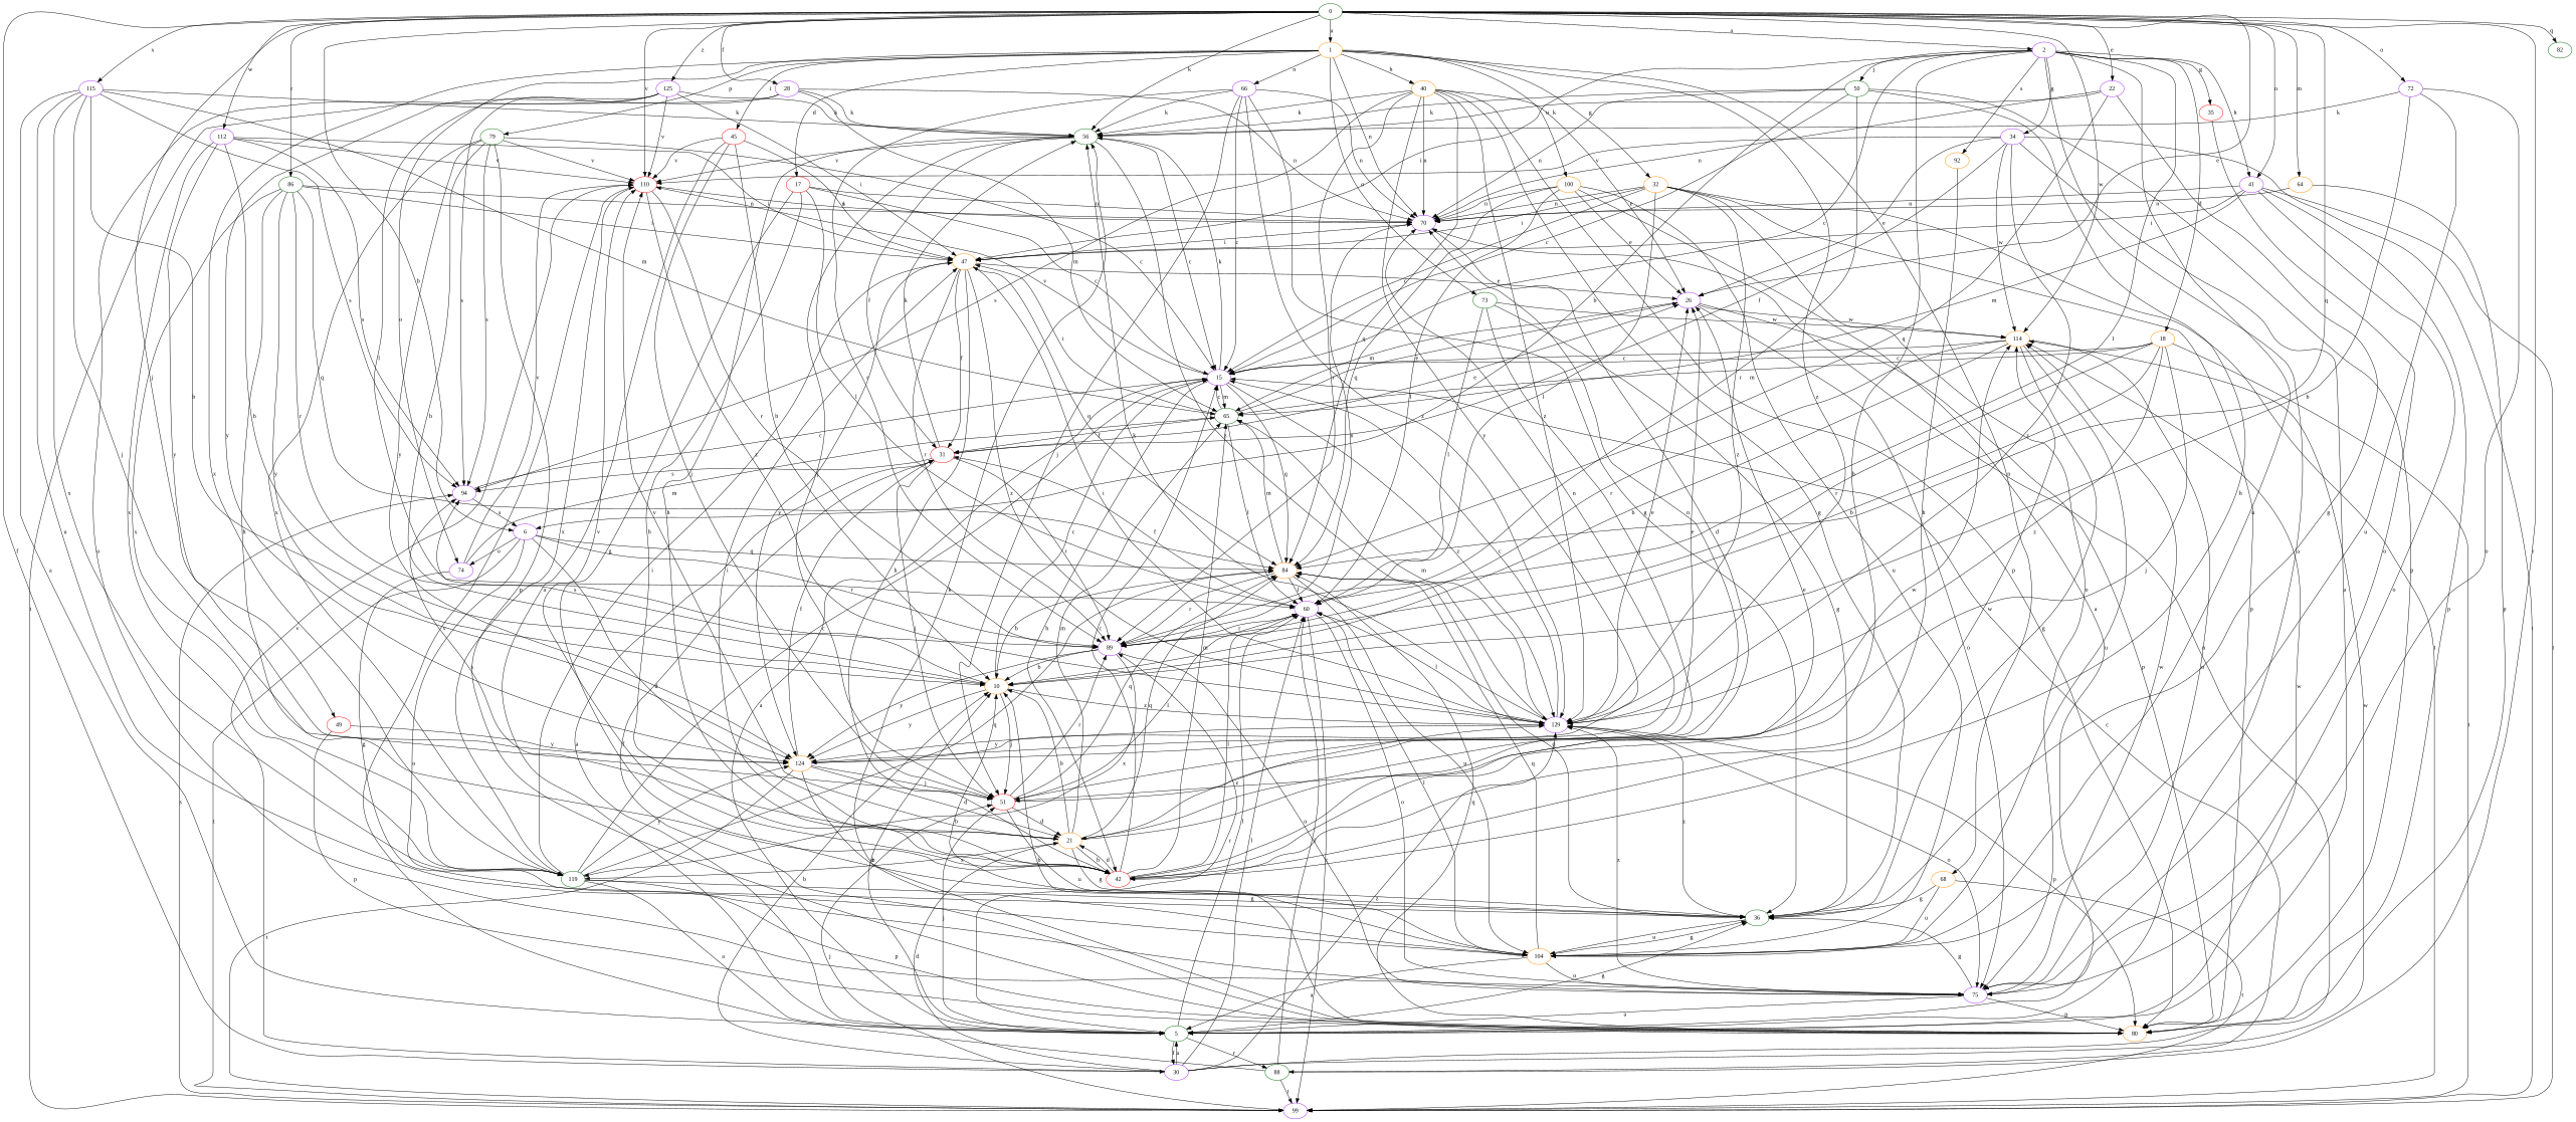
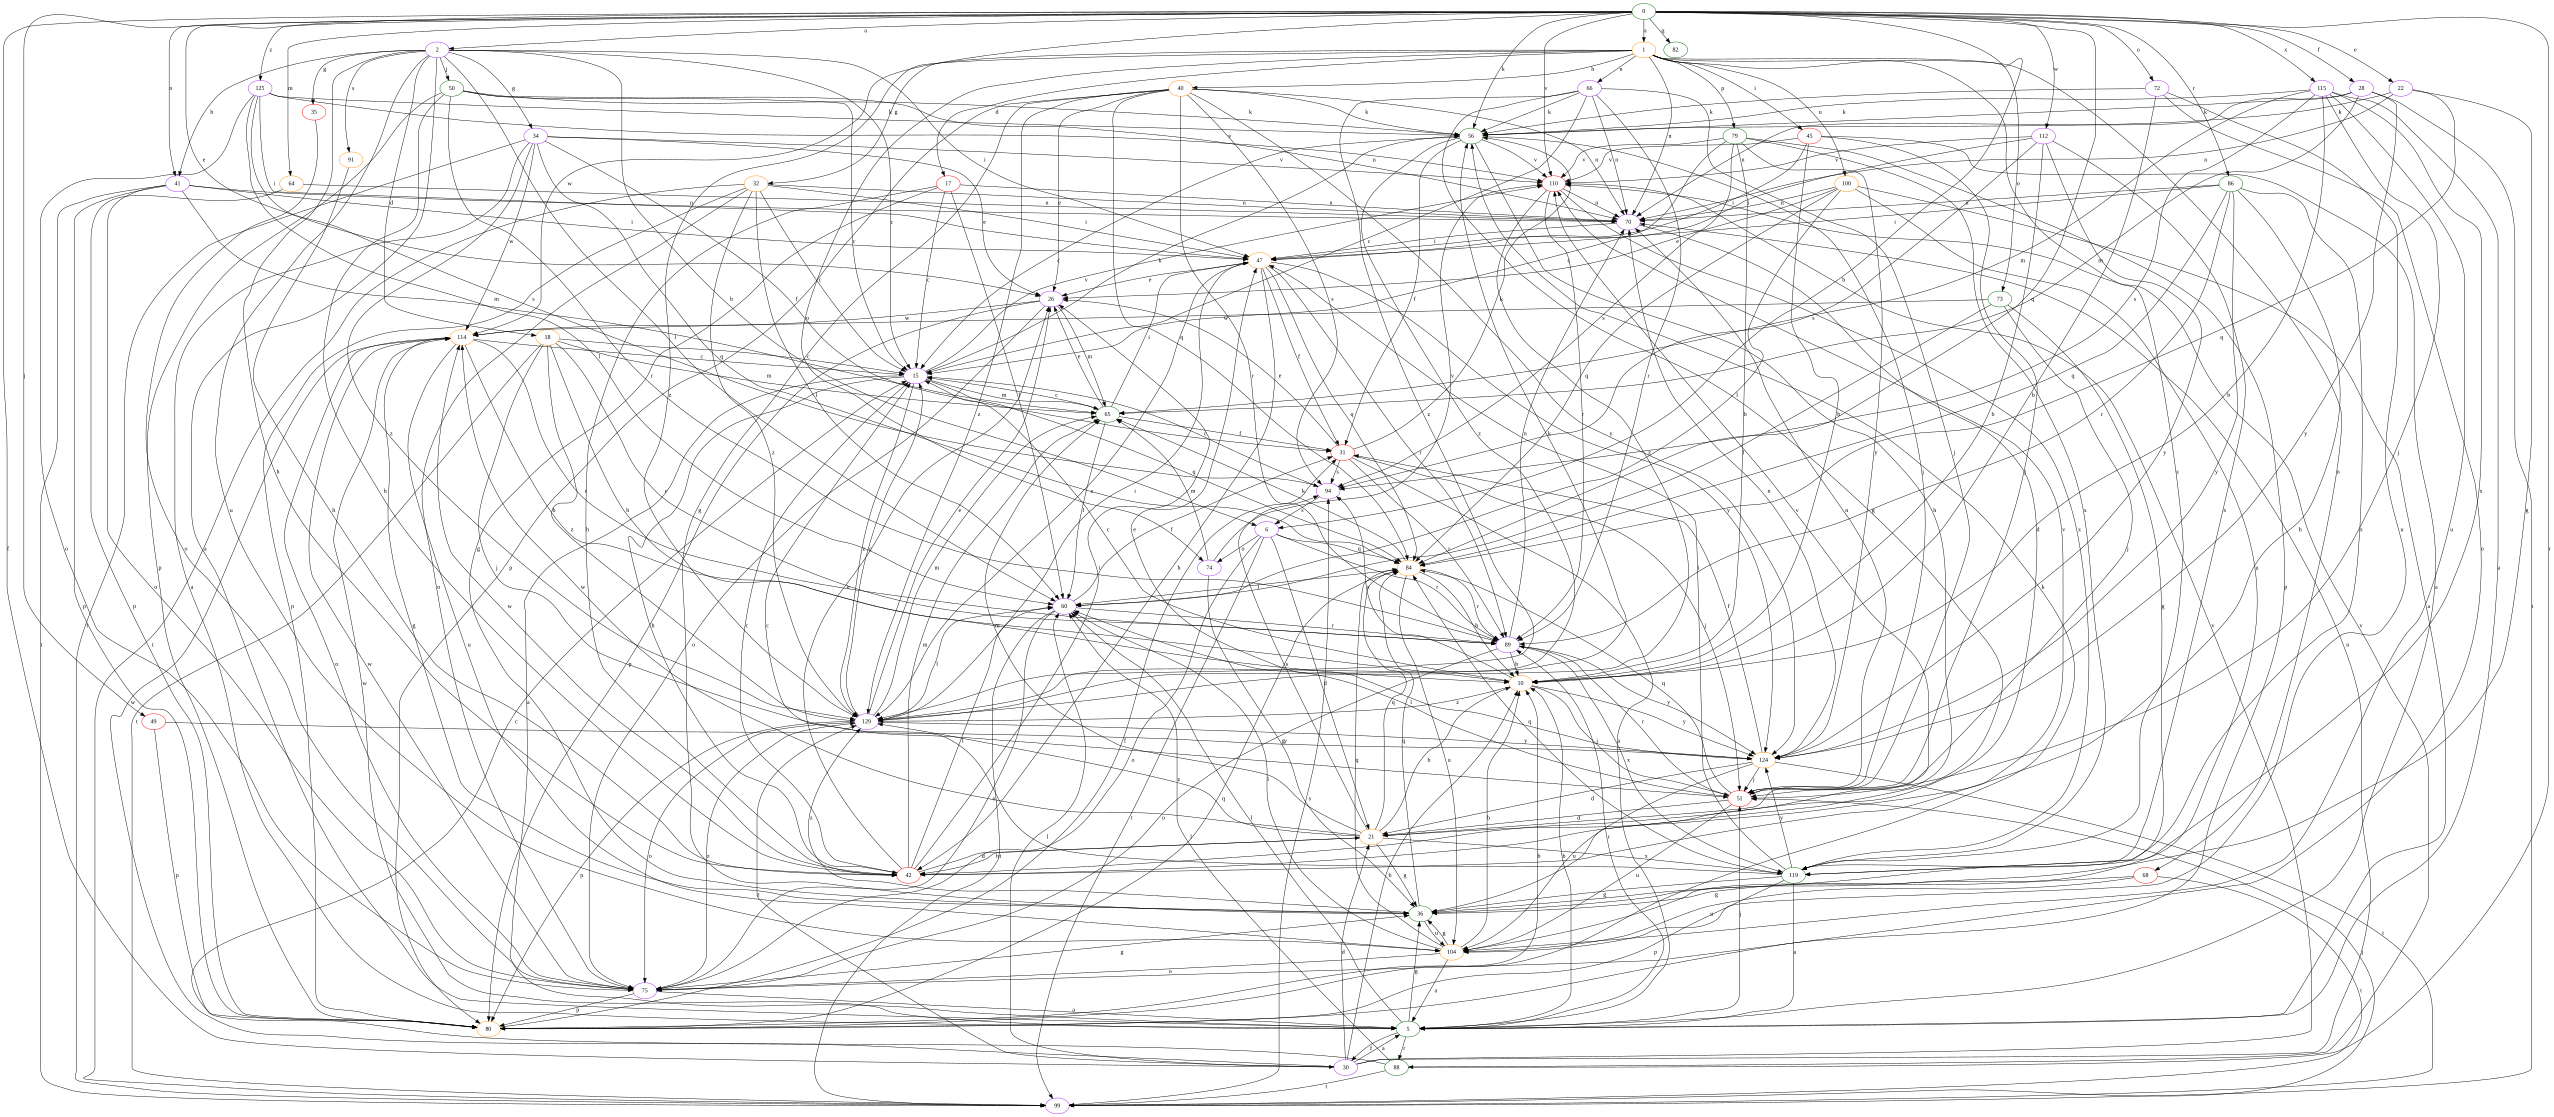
  strict digraph {
    fontname="Liberation Serif"
    node [color=purple fontname="Liberation Serif"]
    edge [fontname="Liberation Serif"]
    0 [color=darkgreen]
    1 [color=darkorange]
    2
    6
    22
    26
    28
    30
    49 [color=red]
    56 [color=darkgreen]
    64 [color=darkorange]
    72
    82 [color=darkgreen]
    84 [color=darkorange]
    86 [color=darkgreen]
    88 [color=darkgreen]
    110 [color=red]
    112
    114 [color=darkorange]
    115
    125
    41
    66
    17 [color=red]
    32 [color=darkorange]
    40 [color=darkorange]
    45 [color=red]
-   68 [color=darkorange]
+   68 [color=red]
    70
    73 [color=darkgreen]
    74
    79 [color=darkgreen]
    100 [color=darkorange]
    119 [color=darkgreen]
    129
    5 [color=darkgreen]
    15
    18 [color=darkorange]
    34
    35 [color=red]
    42 [color=red]
    47 [color=darkorange]
    50 [color=darkgreen]
    60
-   91 [color=darkorange label=92]
+   91 [color=darkorange]
    104 [color=darkorange]
    89
    21 [color=darkorange]
    75
    99
    36 [color=darkgreen]
    65 [color=darkgreen]
    80 [color=darkorange]
    124 [color=darkorange]
    10 [color=darkorange]
    51 [color=red]
    31 [color=red]
    94
    0 -> 1 [label=a]
    0 -> 2 [label=a]
    0 -> 6 [label=b]
    0 -> 22 [label=e]
    0 -> 26 [label=e]
    0 -> 28 [label=f]
    0 -> 30 [label=f]
    0 -> 49 [label=j]
    0 -> 56 [label=k]
    0 -> 64 [label=m]
    0 -> 72 [label=o]
    0 -> 82 [label=q]
    0 -> 84 [label=q]
    0 -> 86 [label=r]
    0 -> 88 [label=r]
    0 -> 110 [label=v]
    0 -> 112 [label=w]
    0 -> 114 [label=w]
    0 -> 115 [label=x]
    0 -> 125 [label=z]
    0 -> 41 [label=n]
    1 -> 66 [label=n]
    1 -> 17 [label=d]
    1 -> 32 [label=g]
    1 -> 40 [label=h]
    1 -> 45 [label=i]
    1 -> 68 [label=n]
    1 -> 70 [label=n]
    1 -> 73 [label=o]
    1 -> 74 [label=o]
    1 -> 79 [label=p]
    1 -> 100 [label=u]
    1 -> 119 [label=x]
    1 -> 129 [label=z]
    2 -> 6 [label=b]
    2 -> 41 [label=h]
    2 -> 5 [label=a]
    2 -> 15 [label=c]
    2 -> 18 [label=d]
    2 -> 34 [label=g]
    2 -> 35 [label=g]
    2 -> 42 [label=h]
    2 -> 47 [label=i]
    2 -> 50 [label=j]
    2 -> 60 [label=l]
    2 -> 91 [label=s]
    2 -> 104 [label=u]
    6 -> 84 [label=q]
    6 -> 74 [label=o]
    6 -> 89 [label=r]
    6 -> 21 [label=d]
    6 -> 75 [label=o]
    6 -> 99 [label=t]
    22 -> 56 [label=k]
    22 -> 84 [label=q]
    22 -> 70 [label=n]
    22 -> 36 [label=g]
    26 -> 114 [label=w]
    26 -> 75 [label=o]
    26 -> 65 [label=m]
    26 -> 80 [label=p]
    28 -> 56 [label=k]
    28 -> 70 [label=n]
    28 -> 99 [label=t]
    28 -> 65 [label=m]
    28 -> 124 [label=y]
    30 -> 110 [label=v]
    30 -> 114 [label=w]
    30 -> 70 [label=n]
    30 -> 129 [label=z]
    30 -> 5 [label=a]
    30 -> 60 [label=l]
    30 -> 21 [label=d]
    30 -> 10 [label=b]
    49 -> 80 [label=p]
    49 -> 124 [label=y]
    56 -> 110 [label=v]
    56 -> 129 [label=z]
    56 -> 15 [label=c]
    56 -> 42 [label=h]
    56 -> 51 [label=j]
    56 -> 31 [label=f]
    64 -> 70 [label=n]
    64 -> 80 [label=p]
    72 -> 56 [label=k]
    72 -> 104 [label=u]
    72 -> 75 [label=o]
    72 -> 10 [label=b]
    84 -> 60 [label=l]
    84 -> 104 [label=u]
    84 -> 89 [label=r]
-   84 -> 65 [label=m]
+   84 -> 65 [label=k]
    84 -> 10 [label=b]
    86 -> 84 [label=q]
    86 -> 70 [label=n]
    86 -> 119 [label=x]
    86 -> 42 [label=h]
    86 -> 47 [label=i]
    86 -> 89 [label=r]
    86 -> 124 [label=y]
    88 -> 110 [label=v]
    88 -> 15 [label=c]
    88 -> 60 [label=l]
    88 -> 99 [label=t]
    110 -> 70 [label=n]
    110 -> 119 [label=x]
    110 -> 129 [label=z]
    110 -> 89 [label=r]
    112 -> 110 [label=v]
    112 -> 119 [label=x]
    112 -> 47 [label=i]
    112 -> 124 [label=y]
    112 -> 10 [label=b]
    112 -> 94 [label=s]
    114 -> 15 [label=c]
    114 -> 104 [label=u]
    114 -> 89 [label=r]
    114 -> 75 [label=o]
    114 -> 36 [label=g]
    114 -> 10 [label=b]
    115 -> 56 [label=k]
    115 -> 119 [label=x]
    115 -> 5 [label=a]
    115 -> 104 [label=u]
    115 -> 65 [label=m]
    115 -> 10 [label=b]
    115 -> 51 [label=j]
    115 -> 94 [label=s]
    125 -> 56 [label=k]
    125 -> 110 [label=v]
    125 -> 47 [label=i]
    125 -> 60 [label=l]
    125 -> 75 [label=o]
    125 -> 94 [label=s]
    41 -> 70 [label=n]
    41 -> 47 [label=i]
    41 -> 75 [label=o]
    41 -> 99 [label=t]
    41 -> 65 [label=m]
    41 -> 80 [label=p]
    66 -> 56 [label=k]
    66 -> 70 [label=n]
    66 -> 129 [label=z]
    66 -> 15 [label=c]
    66 -> 89 [label=r]
    66 -> 36 [label=g]
    66 -> 51 [label=j]
    17 -> 70 [label=n]
    17 -> 15 [label=c]
    17 -> 42 [label=h]
    17 -> 60 [label=l]
    17 -> 36 [label=g]
    32 -> 70 [label=n]
    32 -> 129 [label=z]
    32 -> 15 [label=c]
    32 -> 47 [label=i]
    32 -> 60 [label=l]
    32 -> 75 [label=o]
    32 -> 99 [label=t]
    32 -> 80 [label=p]
    40 -> 26 [label=e]
    40 -> 56 [label=k]
    40 -> 84 [label=q]
    40 -> 70 [label=n]
    40 -> 129 [label=z]
    40 -> 89 [label=r]
    40 -> 36 [label=g]
    40 -> 80 [label=p]
    40 -> 124 [label=y]
    40 -> 94 [label=s]
    45 -> 110 [label=v]
    45 -> 5 [label=a]
    45 -> 47 [label=i]
    45 -> 10 [label=b]
    45 -> 51 [label=j]
    68 -> 104 [label=u]
    68 -> 99 [label=t]
    68 -> 36 [label=g]
    70 -> 47 [label=i]
    70 -> 21 [label=d]
    73 -> 114 [label=w]
    73 -> 60 [label=l]
    73 -> 36 [label=g]
    73 -> 51 [label=j]
    74 -> 110 [label=v]
    74 -> 36 [label=g]
    74 -> 65 [label=m]
    79 -> 110 [label=v]
    79 -> 119 [label=x]
    79 -> 15 [label=c]
    79 -> 80 [label=p]
    79 -> 124 [label=y]
    79 -> 10 [label=b]
    79 -> 94 [label=s]
    100 -> 26 [label=e]
    100 -> 84 [label=q]
    100 -> 70 [label=n]
    100 -> 5 [label=a]
    100 -> 60 [label=l]
    100 -> 104 [label=u]
    119 -> 84 [label=q]
    119 -> 5 [label=a]
    119 -> 15 [label=c]
    119 -> 47 [label=i]
    119 -> 36 [label=g]
    119 -> 80 [label=p]
    119 -> 124 [label=y]
    129 -> 26 [label=e]
    129 -> 56 [label=k]
    129 -> 15 [label=c]
    129 -> 47 [label=i]
    129 -> 60 [label=l]
    129 -> 75 [label=o]
    129 -> 65 [label=m]
    129 -> 80 [label=p]
    129 -> 124 [label=y]
    5 -> 30 [label=f]
    5 -> 88 [label=r]
    5 -> 114 [label=w]
    5 -> 60 [label=l]
    5 -> 89 [label=r]
    5 -> 36 [label=g]
    5 -> 10 [label=b]
    5 -> 51 [label=j]
    15 -> 56 [label=k]
    15 -> 84 [label=q]
    15 -> 110 [label=v]
    15 -> 129 [label=z]
    15 -> 5 [label=a]
    15 -> 42 [label=h]
    15 -> 65 [label=m]
    18 -> 129 [label=z]
    18 -> 15 [label=c]
    18 -> 89 [label=r]
    18 -> 99 [label=t]
    18 -> 65 [label=m]
    18 -> 10 [label=b]
    18 -> 51 [label=j]
    34 -> 26 [label=e]
+   34 -> 84 [label=q]
    34 -> 110 [label=v]
    34 -> 114 [label=w]
    34 -> 129 [label=z]
    34 -> 5 [label=a]
    34 -> 99 [label=t]
    34 -> 31 [label=f]
    35 -> 75 [label=o]
    42 -> 26 [label=e]
    42 -> 110 [label=v]
    42 -> 114 [label=w]
    42 -> 15 [label=c]
    42 -> 47 [label=i]
    42 -> 60 [label=l]
    42 -> 21 [label=d]
    42 -> 65 [label=m]
    47 -> 26 [label=e]
    47 -> 84 [label=q]
    47 -> 129 [label=z]
    47 -> 42 [label=h]
    47 -> 89 [label=r]
    47 -> 124 [label=y]
    47 -> 31 [label=f]
    50 -> 56 [label=k]
    50 -> 70 [label=n]
    50 -> 15 [label=c]
    50 -> 42 [label=h]
    50 -> 89 [label=r]
    50 -> 80 [label=p]
    60 -> 89 [label=r]
    60 -> 75 [label=o]
    60 -> 99 [label=t]
    60 -> 31 [label=f]
    91 -> 42 [label=h]
    104 -> 84 [label=q]
    104 -> 5 [label=a]
    104 -> 60 [label=l]
    104 -> 75 [label=o]
    104 -> 36 [label=g]
    104 -> 10 [label=b]
    89 -> 70 [label=n]
    89 -> 119 [label=x]
    89 -> 75 [label=o]
    89 -> 124 [label=y]
    89 -> 10 [label=b]
    21 -> 84 [label=q]
    21 -> 110 [label=v]
    21 -> 114 [label=w]
    21 -> 119 [label=x]
    21 -> 129 [label=z]
    21 -> 42 [label=h]
    21 -> 36 [label=g]
    21 -> 65 [label=m]
    21 -> 10 [label=b]
    21 -> 94 [label=s]
    75 -> 114 [label=w]
    75 -> 129 [label=z]
    75 -> 5 [label=a]
    75 -> 36 [label=g]
    75 -> 80 [label=p]
    99 -> 51 [label=j]
    99 -> 94 [label=s]
    36 -> 84 [label=q]
    36 -> 129 [label=z]
    36 -> 104 [label=u]
    65 -> 26 [label=e]
    65 -> 15 [label=c]
    65 -> 47 [label=i]
    65 -> 60 [label=l]
    65 -> 31 [label=f]
    80 -> 56 [label=k]
    80 -> 84 [label=q]
    80 -> 10 [label=b]
    80 -> 31 [label=f]
    124 -> 26 [label=e]
    124 -> 70 [label=n]
    124 -> 104 [label=u]
    124 -> 21 [label=d]
    124 -> 99 [label=t]
    124 -> 51 [label=j]
    124 -> 31 [label=f]
    10 -> 129 [label=z]
    10 -> 15 [label=c]
    10 -> 124 [label=y]
    10 -> 51 [label=j]
    10 -> 94 [label=s]
    51 -> 84 [label=q]
    51 -> 70 [label=n]
    51 -> 60 [label=l]
    51 -> 104 [label=u]
    51 -> 89 [label=r]
    51 -> 21 [label=d]
    31 -> 26 [label=e]
    31 -> 56 [label=k]
    31 -> 5 [label=a]
    31 -> 89 [label=r]
    31 -> 51 [label=j]
    31 -> 94 [label=s]
    94 -> 6 [label=s]
    94 -> 15 [label=c]
  }
